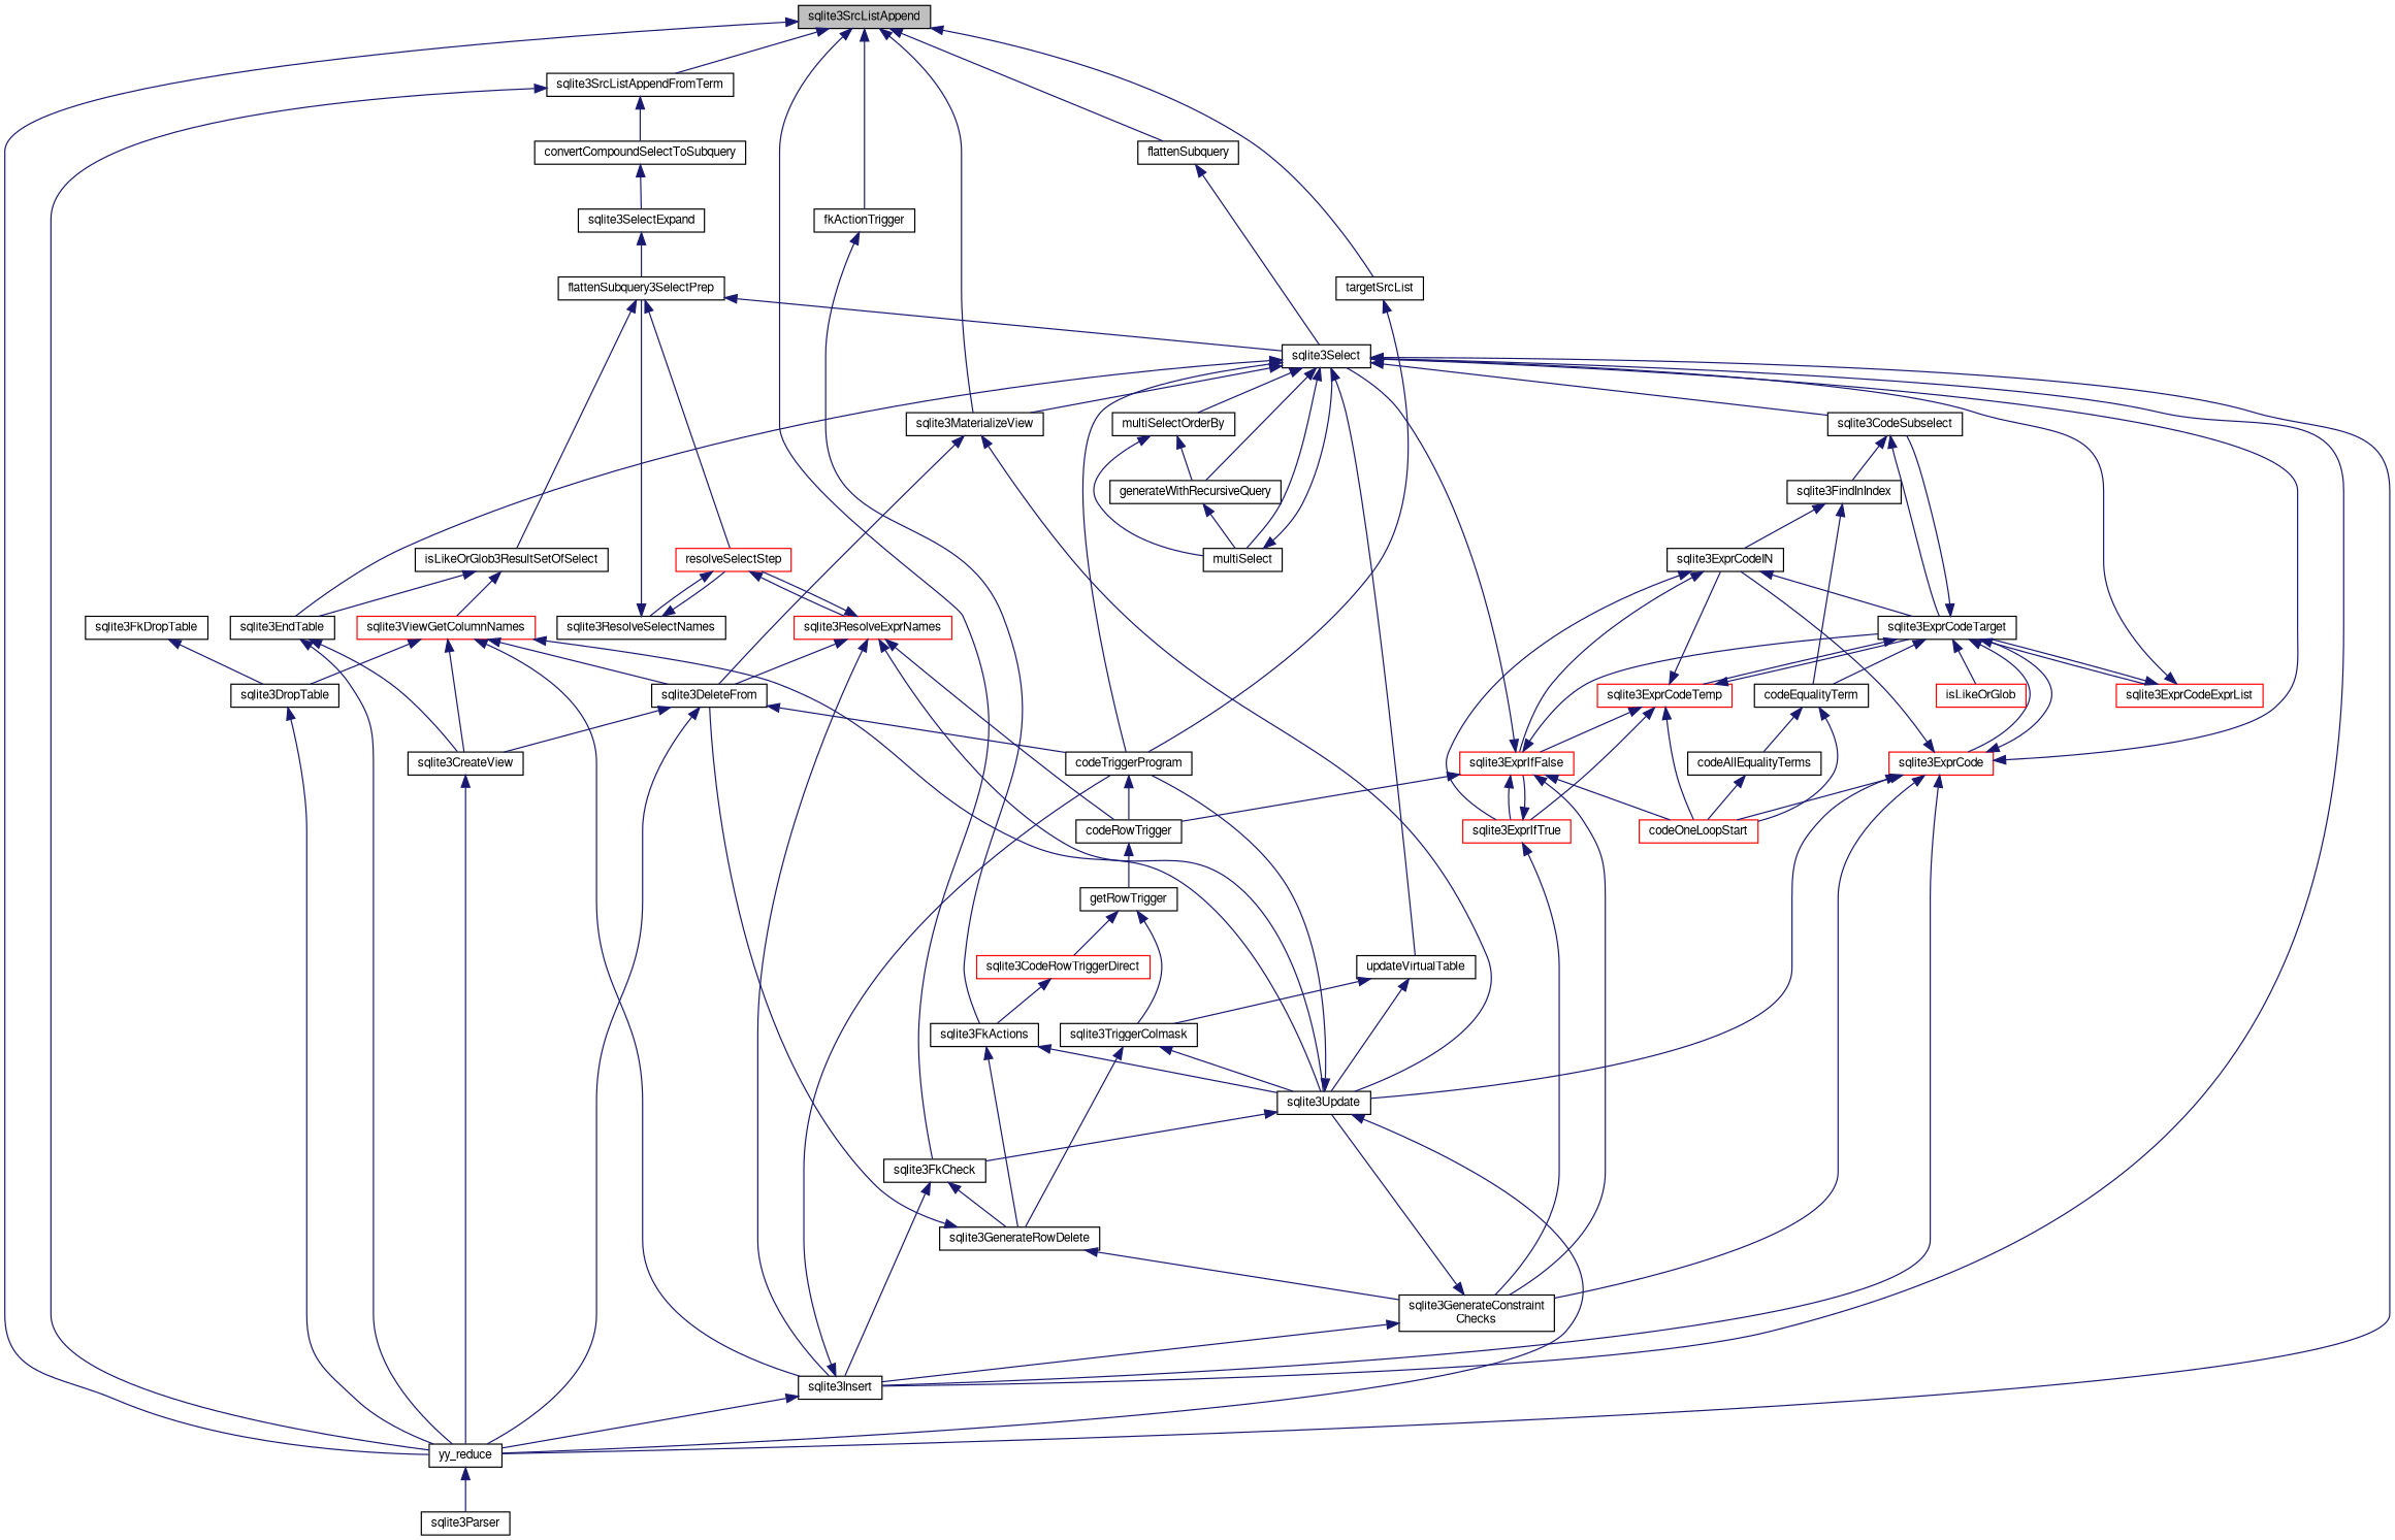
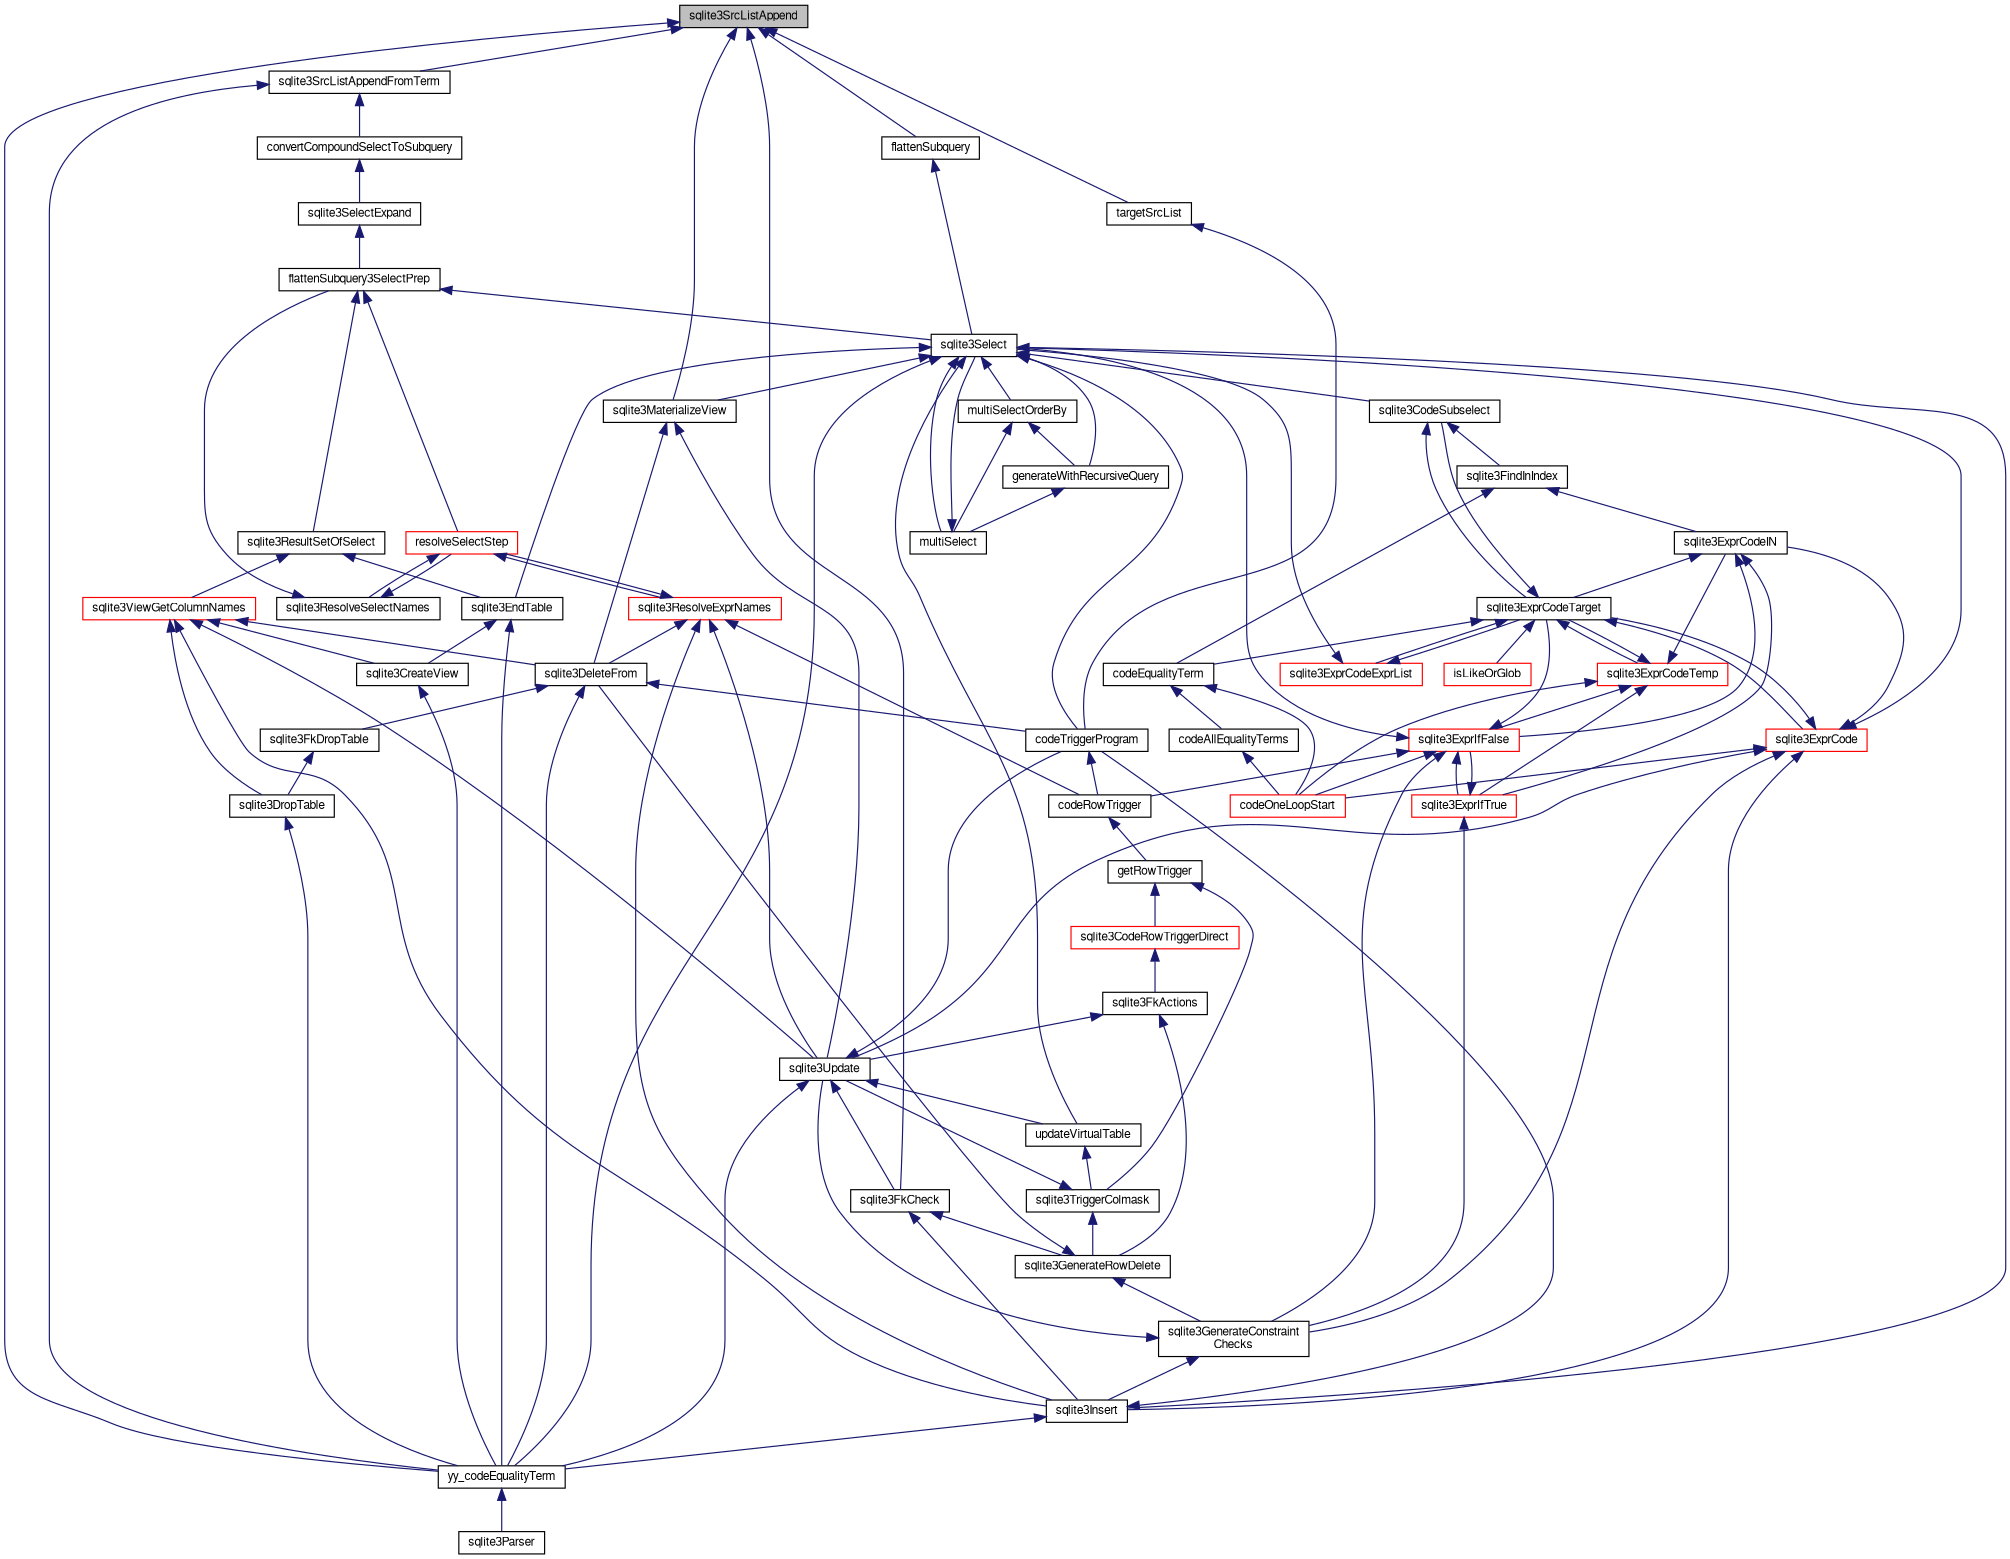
  digraph {
    rankdir=TB
    node [color=black fillcolor=white fontname=FreeSans fontsize=10 shape=record style=filled]
    edge [color=midnightblue dir=back fontname=FreeSans fontsize=10 labelfontname=FreeSans labelfontsize=10 style=solid]
    n1 [fillcolor=grey75 fontcolor=black height=0.2 label=sqlite3SrcListAppend width=0.4]
    n2 [height=0.2 label=sqlite3SrcListAppendFromTerm width=0.4]
-   n3 [height=0.2 label=yy_reduce width=0.4]
+   n3 [height=0.2 label=yy_codeEqualityTerm width=0.4]
    n4 [height=0.2 label=sqlite3MaterializeView width=0.4]
    n5 [height=0.2 label=sqlite3FkCheck width=0.4]
-   n6 [height=0.2 label=fkActionTrigger width=0.4]
    n7 [height=0.2 label=flattenSubquery width=0.4]
    n8 [height=0.2 label=targetSrcList width=0.4]
    n9 [height=0.2 label=convertCompoundSelectToSubquery width=0.4]
    n10 [height=0.2 label=sqlite3Parser width=0.4]
    n11 [height=0.2 label=sqlite3DeleteFrom width=0.4]
    n12 [height=0.2 label=sqlite3Update width=0.4]
    n13 [height=0.2 label=sqlite3Insert width=0.4]
    n14 [height=0.2 label=sqlite3GenerateRowDelete width=0.4]
    n15 [height=0.2 label=sqlite3FkActions width=0.4]
    n16 [height=0.2 label=sqlite3Select width=0.4]
    n17 [height=0.2 label=codeTriggerProgram width=0.4]
    n18 [height=0.2 label=sqlite3SelectExpand width=0.4]
    n19 [height=0.2 label=flattenSubquery3SelectPrep width=0.4]
    n20 [color=red height=0.2 label=resolveSelectStep width=0.4]
-   n21 [height=0.2 label=isLikeOrGlob3ResultSetOfSelect width=0.4]
+   n21 [height=0.2 label=sqlite3ResultSetOfSelect width=0.4]
    n22 [color=red height=0.2 label=sqlite3ResolveExprNames width=0.4]
    n23 [height=0.2 label=sqlite3ResolveSelectNames width=0.4]
    n24 [height=0.2 label=sqlite3EndTable width=0.4]
    n25 [color=red height=0.2 label=sqlite3ViewGetColumnNames width=0.4]
    n26 [height=0.2 label=sqlite3CodeSubselect width=0.4]
    n27 [height=0.2 label=generateWithRecursiveQuery width=0.4]
    n28 [height=0.2 label=multiSelect width=0.4]
    n29 [height=0.2 label=multiSelectOrderBy width=0.4]
    n30 [height=0.2 label=updateVirtualTable width=0.4]
    n31 [height=0.2 label=codeRowTrigger width=0.4]
    n32 [height=0.2 label=sqlite3FkDropTable width=0.4]
    n33 [height=0.2 label=getRowTrigger width=0.4]
    n34 [height=0.2 label=sqlite3DropTable width=0.4]
    n35 [color=red height=0.2 label=sqlite3CodeRowTriggerDirect width=0.4]
    n36 [height=0.2 label=sqlite3TriggerColmask width=0.4]
    n37 [height=0.2 label="sqlite3GenerateConstraint\lChecks" width=0.4]
    n38 [height=0.2 label=sqlite3CreateView width=0.4]
    n39 [height=0.2 label=sqlite3FindInIndex width=0.4]
    n40 [height=0.2 label=sqlite3ExprCodeTarget width=0.4]
    n41 [height=0.2 label=sqlite3ExprCodeIN width=0.4]
    n42 [height=0.2 label=codeEqualityTerm width=0.4]
    n43 [color=red height=0.2 label=sqlite3ExprCodeTemp width=0.4]
    n44 [color=red height=0.2 label=sqlite3ExprCode width=0.4]
    n45 [color=red height=0.2 label=sqlite3ExprCodeExprList width=0.4]
    n46 [color=red height=0.2 label=isLikeOrGlob width=0.4]
    n47 [color=red height=0.2 label=sqlite3ExprIfTrue width=0.4]
    n48 [color=red height=0.2 label=sqlite3ExprIfFalse width=0.4]
    n49 [color=red height=0.2 label=codeOneLoopStart width=0.4]
    n50 [height=0.2 label=codeAllEqualityTerms width=0.4]
    n1 -> n2
    n1 -> n3
    n1 -> n4
    n1 -> n5
-   n1 -> n6
    n1 -> n7
    n1 -> n8
    n2 -> n3
    n2 -> n9
    n3 -> n10
    n4 -> n11
    n4 -> n12
    n5 -> n13
    n5 -> n14
-   n6 -> n15
    n7 -> n16
    n8 -> n17
    n9 -> n18
    n11 -> n3
    n11 -> n17
-   n11 -> n38
+   n11 -> n32
    n12 -> n3
    n12 -> n5
    n12 -> n17
    n13 -> n3
    n13 -> n17
    n14 -> n11
    n14 -> n37
    n15 -> n12
    n15 -> n14
    n16 -> n3
    n16 -> n4
    n16 -> n13
    n16 -> n17
    n16 -> n24
    n16 -> n26
    n16 -> n27
    n16 -> n28
    n16 -> n29
    n16 -> n30
    n17 -> n31
    n18 -> n19
    n19 -> n16
    n19 -> n20
    n19 -> n21
    n20 -> n22
    n20 -> n23
    n21 -> n24
    n21 -> n25
    n22 -> n11
    n22 -> n12
    n22 -> n13
    n22 -> n20
    n22 -> n31
    n23 -> n19
    n23 -> n20
    n24 -> n3
    n24 -> n38
    n25 -> n11
    n25 -> n12
    n25 -> n13
    n25 -> n34
    n25 -> n38
    n26 -> n39
    n26 -> n40
    n27 -> n28
    n28 -> n16
    n29 -> n27
    n29 -> n28
-   n30 -> n12
+   n12 -> n30
    n30 -> n36
    n31 -> n33
    n32 -> n34
    n33 -> n35
    n33 -> n36
    n34 -> n3
    n35 -> n15
    n36 -> n12
    n36 -> n14
    n37 -> n12
    n37 -> n13
    n38 -> n3
    n39 -> n41
    n39 -> n42
    n40 -> n26
    n40 -> n42
    n40 -> n43
    n40 -> n44
    n40 -> n45
    n40 -> n46
    n41 -> n40
    n41 -> n47
    n41 -> n48
    n42 -> n49
    n42 -> n50
    n43 -> n40
    n43 -> n41
    n43 -> n47
    n43 -> n48
    n43 -> n49
    n44 -> n12
    n44 -> n13
    n44 -> n16
    n44 -> n37
    n44 -> n40
    n44 -> n41
    n44 -> n49
    n45 -> n16
    n45 -> n40
    n47 -> n37
    n47 -> n48
    n48 -> n16
    n48 -> n31
    n48 -> n37
    n48 -> n40
    n48 -> n47
    n48 -> n49
    n50 -> n49
  }
